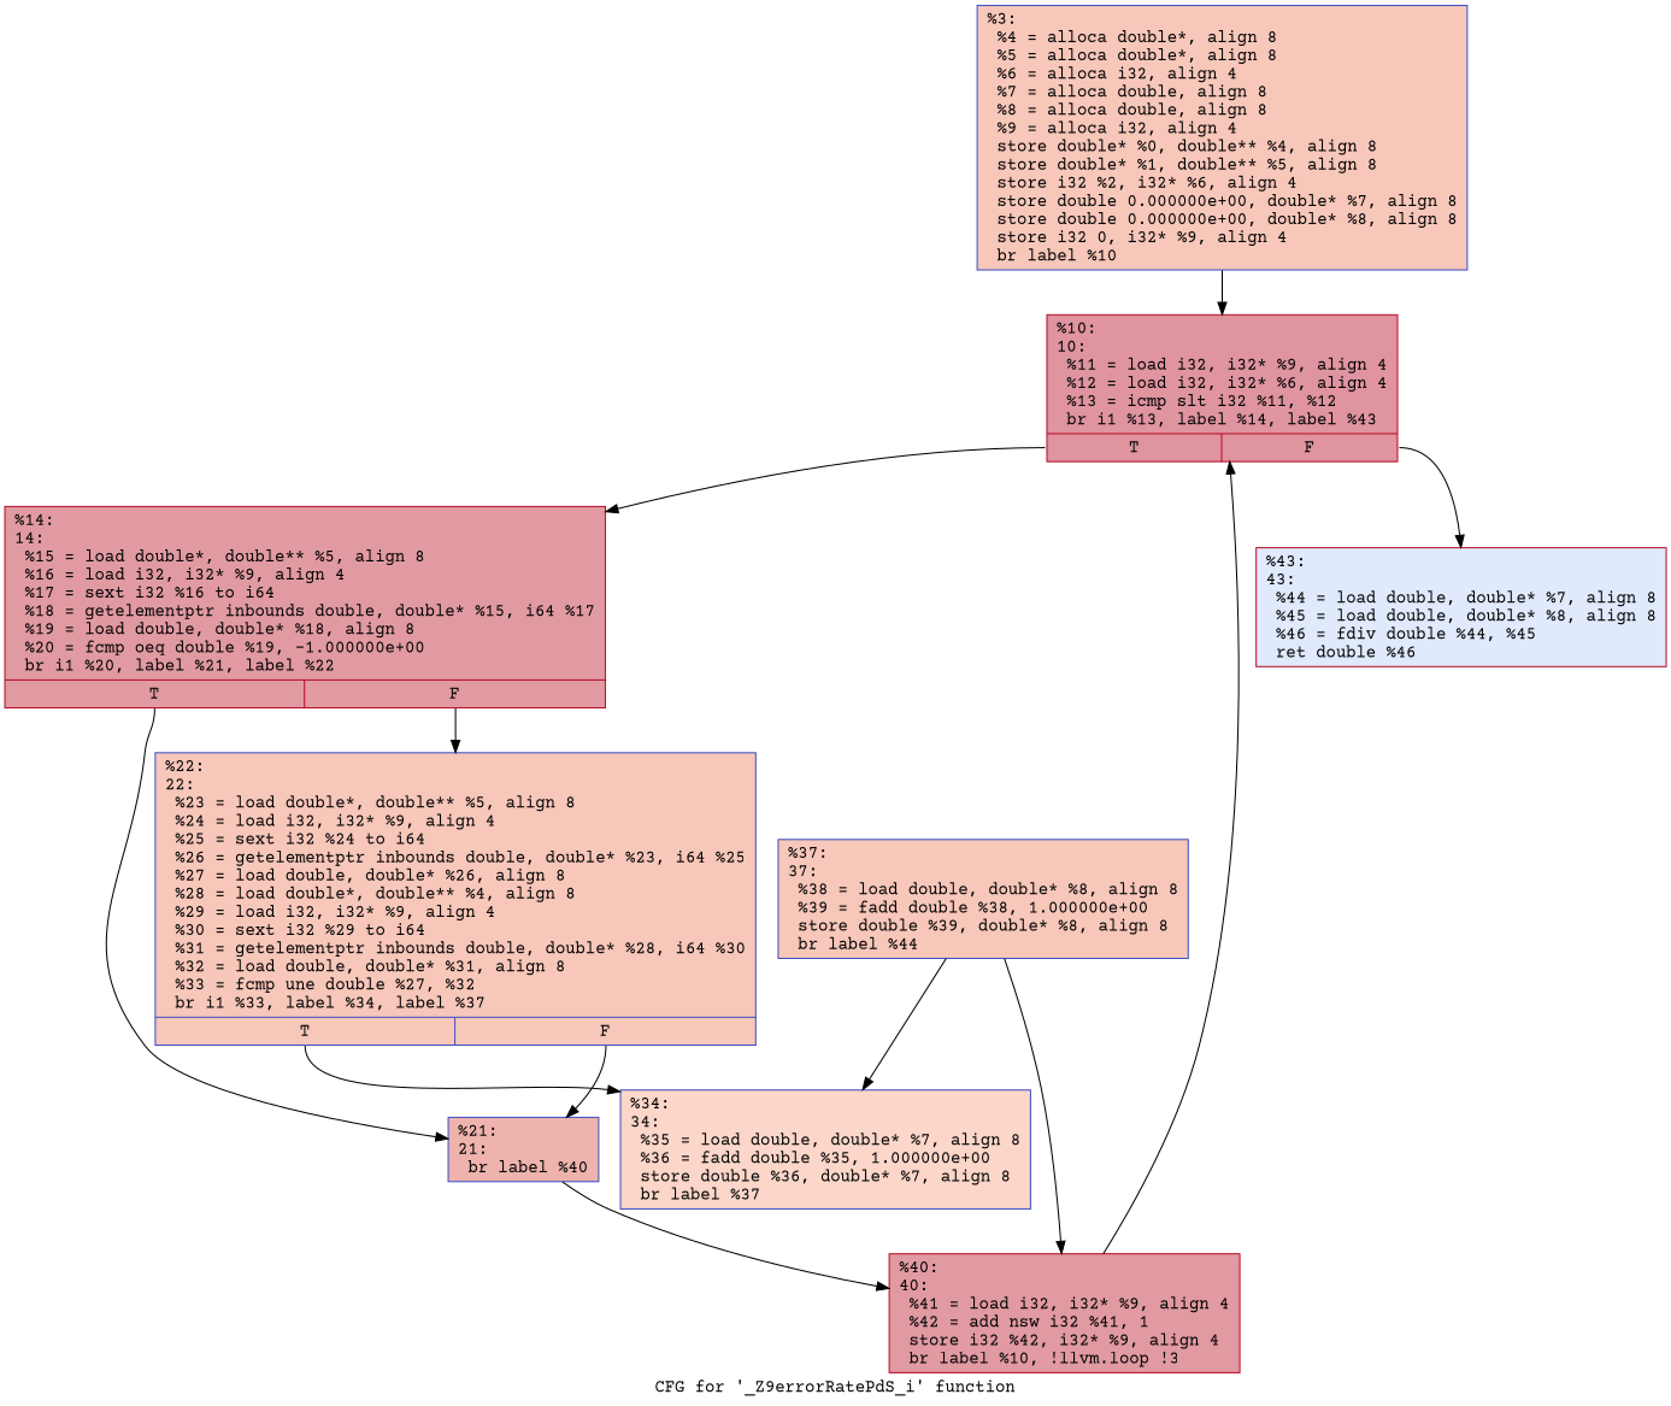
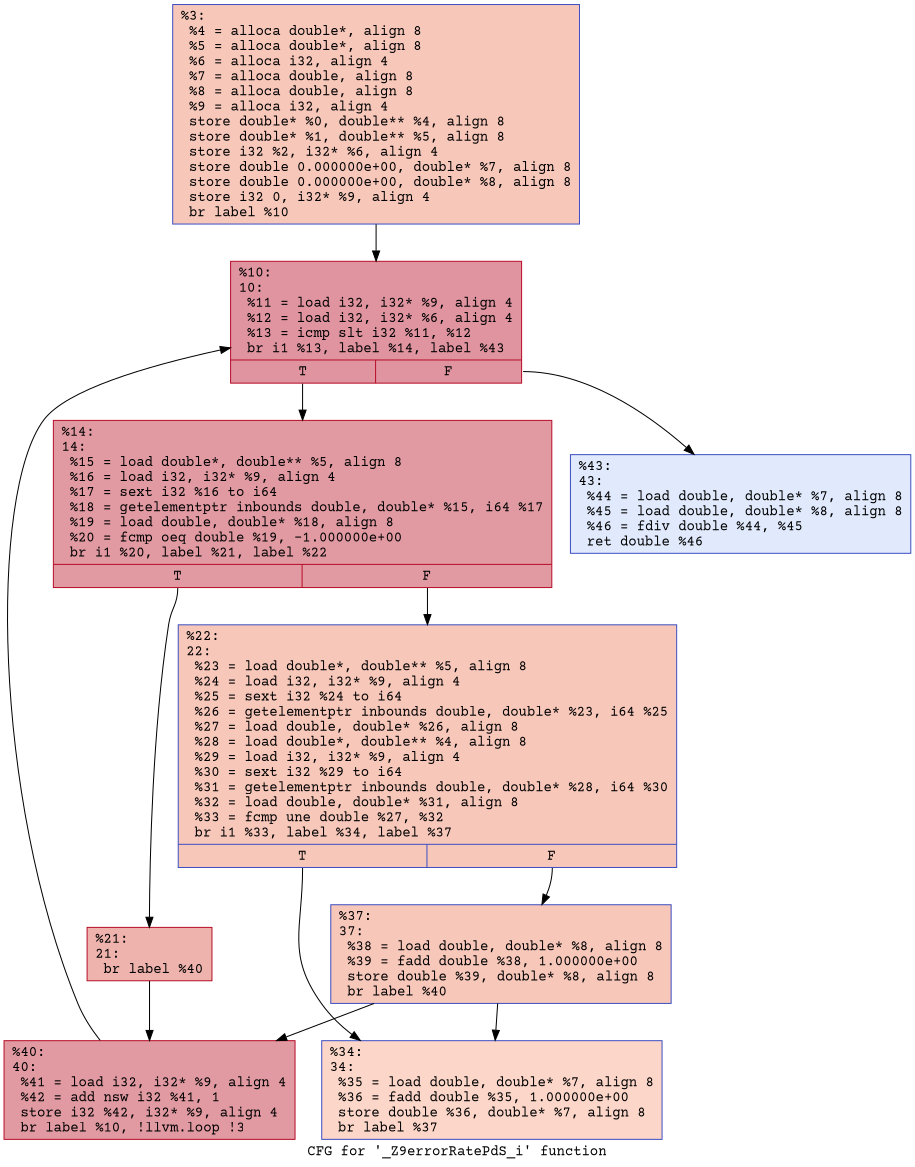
  digraph {
    fontname="Courier Prime"
    label="CFG for '_Z9errorRatePdS_i' function"
    node [color="#3d50c3ff" fillcolor="#ec7f6370" fontname="Courier Prime" shape=record style=filled]
    edge [fontname="Courier Prime"]
    n1 [label="{%3:\l  %4 = alloca double*, align 8\l  %5 = alloca double*, align 8\l  %6 = alloca i32, align 4\l  %7 = alloca double, align 8\l  %8 = alloca double, align 8\l  %9 = alloca i32, align 4\l  store double* %0, double** %4, align 8\l  store double* %1, double** %5, align 8\l  store i32 %2, i32* %6, align 4\l  store double 0.000000e+00, double* %7, align 8\l  store double 0.000000e+00, double* %8, align 8\l  store i32 0, i32* %9, align 4\l  br label %10\l}"]
    n2 [color="#b70d28ff" fillcolor="#b70d2870" label="{%10:\l10:                                               \l  %11 = load i32, i32* %9, align 4\l  %12 = load i32, i32* %6, align 4\l  %13 = icmp slt i32 %11, %12\l  br i1 %13, label %14, label %43\l|{<s0>T|<s1>F}}"]
    n3 [color="#b70d28ff" fillcolor="#bb1b2c70" label="{%14:\l14:                                               \l  %15 = load double*, double** %5, align 8\l  %16 = load i32, i32* %9, align 4\l  %17 = sext i32 %16 to i64\l  %18 = getelementptr inbounds double, double* %15, i64 %17\l  %19 = load double, double* %18, align 8\l  %20 = fcmp oeq double %19, -1.000000e+00\l  br i1 %20, label %21, label %22\l|{<s0>T|<s1>F}}"]
-   n4 [color="#b70d28ff" fillcolor="#b9d0f970" label="{%43:\l43:                                               \l  %44 = load double, double* %7, align 8\l  %45 = load double, double* %8, align 8\l  %46 = fdiv double %44, %45\l  ret double %46\l}"]
-   n5 [fillcolor="#d6524470" label="{%21:\l21:                                               \l  br label %40\l}"]
+   n4 [fillcolor="#b9d0f970" label="{%43:\l43:                                               \l  %44 = load double, double* %7, align 8\l  %45 = load double, double* %8, align 8\l  %46 = fdiv double %44, %45\l  ret double %46\l}"]
+   n5 [color="#b70d28ff" fillcolor="#d6524470" label="{%21:\l21:                                               \l  br label %40\l}"]
    n6 [label="{%22:\l22:                                               \l  %23 = load double*, double** %5, align 8\l  %24 = load i32, i32* %9, align 4\l  %25 = sext i32 %24 to i64\l  %26 = getelementptr inbounds double, double* %23, i64 %25\l  %27 = load double, double* %26, align 8\l  %28 = load double*, double** %4, align 8\l  %29 = load i32, i32* %9, align 4\l  %30 = sext i32 %29 to i64\l  %31 = getelementptr inbounds double, double* %28, i64 %30\l  %32 = load double, double* %31, align 8\l  %33 = fcmp une double %27, %32\l  br i1 %33, label %34, label %37\l|{<s0>T|<s1>F}}"]
    n7 [color="#b70d28ff" fillcolor="#bb1b2c70" label="{%40:\l40:                                               \l  %41 = load i32, i32* %9, align 4\l  %42 = add nsw i32 %41, 1\l  store i32 %42, i32* %9, align 4\l  br label %10, !llvm.loop !3\l}"]
    n8 [fillcolor="#f6a38570" label="{%34:\l34:                                               \l  %35 = load double, double* %7, align 8\l  %36 = fadd double %35, 1.000000e+00\l  store double %36, double* %7, align 8\l  br label %37\l}"]
-   n9 [label="{%37:\l37:                                               \l  %38 = load double, double* %8, align 8\l  %39 = fadd double %38, 1.000000e+00\l  store double %39, double* %8, align 8\l  br label %44\l}"]
+   n9 [label="{%37:\l37:                                               \l  %38 = load double, double* %8, align 8\l  %39 = fadd double %38, 1.000000e+00\l  store double %39, double* %8, align 8\l  br label %40\l}"]
    n1 -> n2
    n2 -> n3 [tailport=s0]
    n2 -> n4 [tailport=s1]
    n3 -> n5 [tailport=s0]
    n3 -> n6 [tailport=s1]
    n5 -> n7
    n6 -> n8 [tailport=s0]
-   n6 -> n5 [tailport=s1]
+   n6 -> n9 [tailport=s1]
    n7 -> n2
    n9 -> n7
    n9 -> n8
  }
